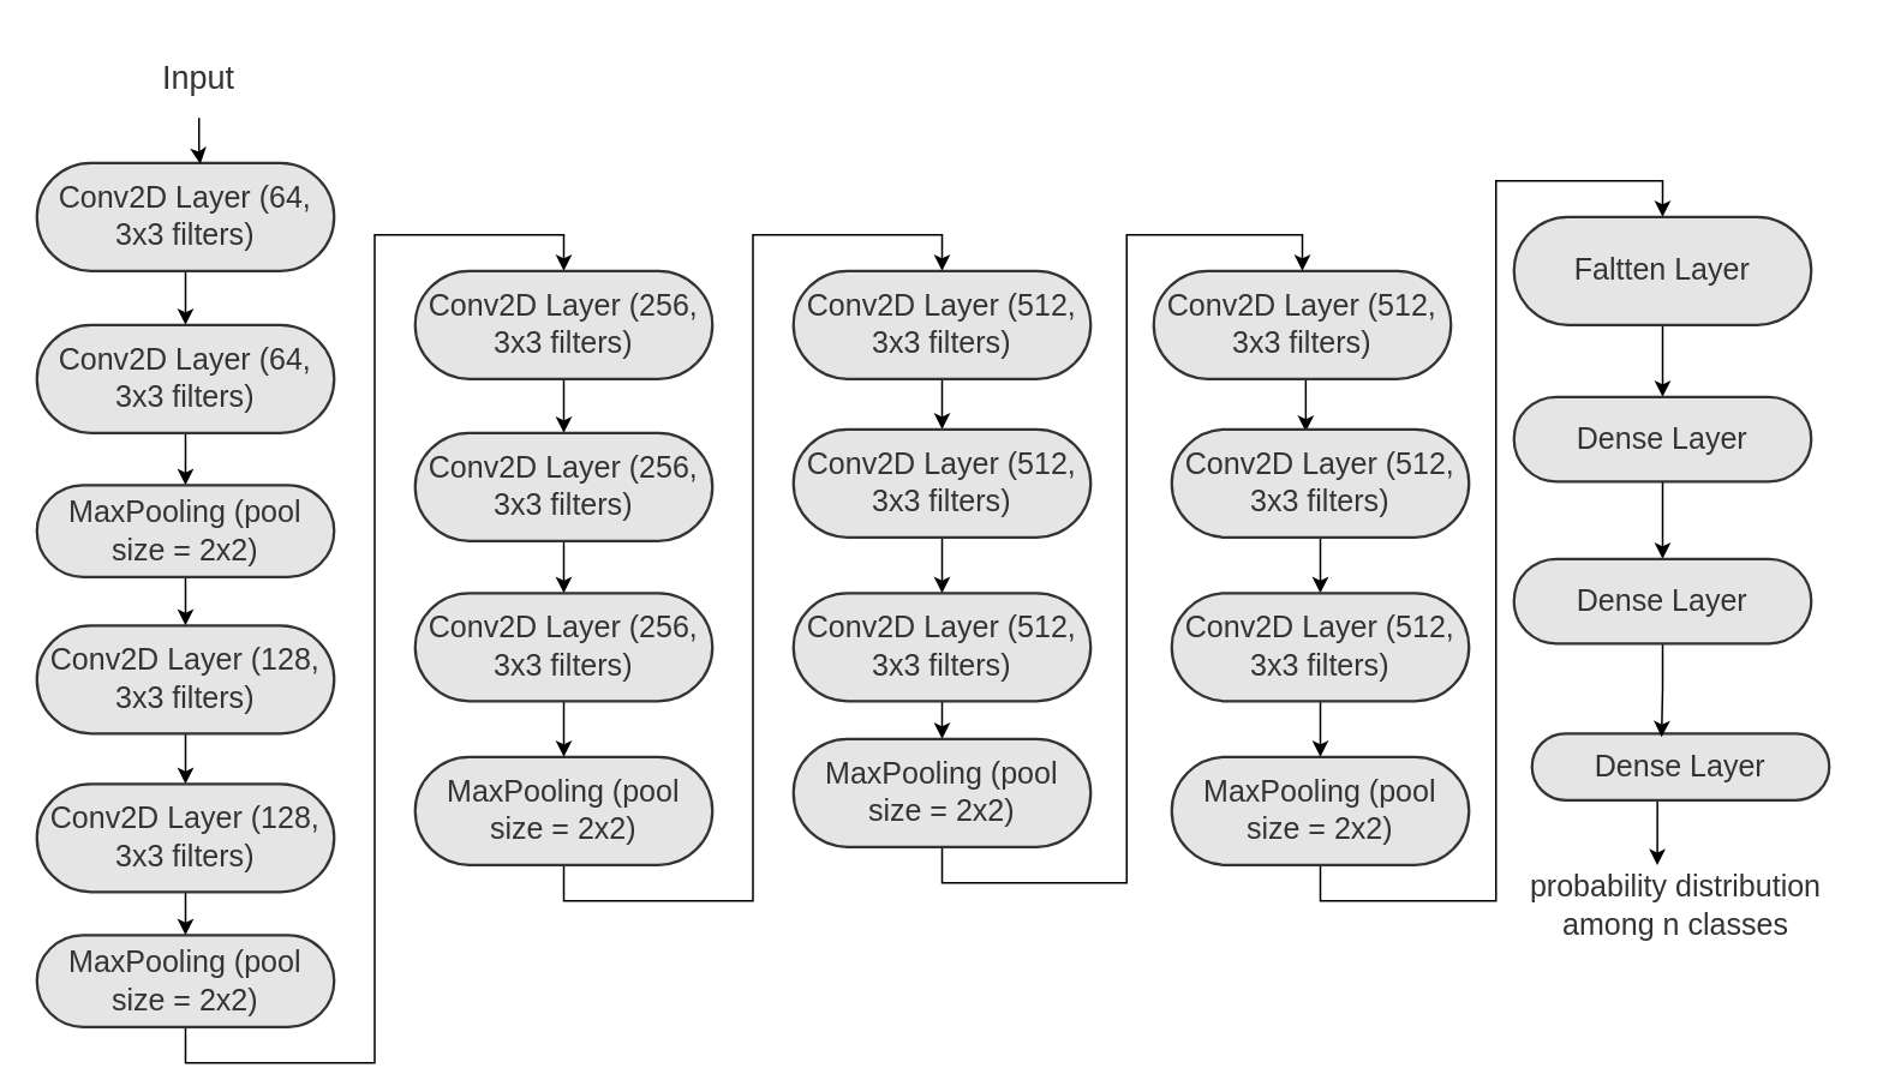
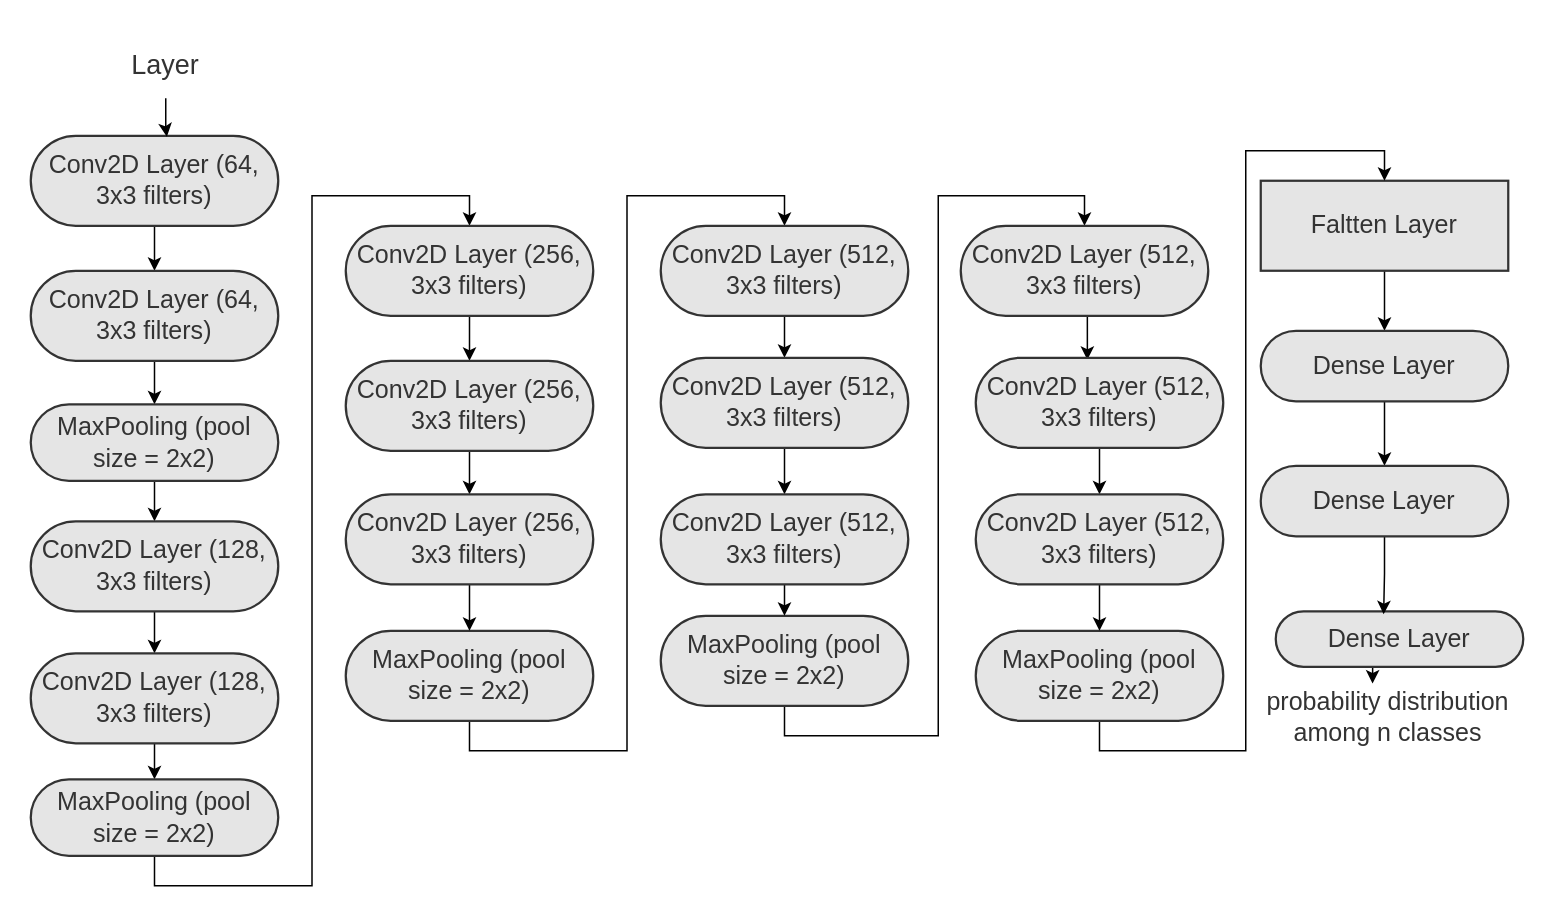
  <mxCell id="0" />
  <mxCell id="1" parent="0" />
  <mxCell id="2" style="edgeStyle=orthogonalEdgeStyle;rounded=0;orthogonalLoop=1;jettySize=auto;html=1;exitX=0.5;exitY=1;exitDx=0;exitDy=0;entryX=0.5;entryY=0;entryDx=0;entryDy=0;" edge="1" parent="1" source="3" target="5"><mxGeometry relative="1" as="geometry" /></mxCell>
  <mxCell id="3" value="Conv2D Layer      (64, 3x3 filters)         " style="html=1;overflow=block;blockSpacing=1;whiteSpace=wrap;rounded=1;arcSize=50;whiteSpace=wrap;fontSize=16.7;fontColor=#333333;spacing=3.8;strokeColor=#333333;strokeOpacity=100;fillOpacity=100;fillColor=#e5e5e5;strokeWidth=1.5;" vertex="1" parent="1"><mxGeometry x="20" y="90" width="165" height="60" as="geometry" /></mxCell>
  <mxCell id="4" style="edgeStyle=orthogonalEdgeStyle;rounded=0;orthogonalLoop=1;jettySize=auto;html=1;exitX=0.5;exitY=1;exitDx=0;exitDy=0;entryX=0.5;entryY=0;entryDx=0;entryDy=0;" edge="1" parent="1" source="5" target="7"><mxGeometry relative="1" as="geometry" /></mxCell>
  <mxCell id="5" value="Conv2D Layer      (64, 3x3 filters)         " style="html=1;overflow=block;blockSpacing=1;whiteSpace=wrap;rounded=1;arcSize=50;whiteSpace=wrap;fontSize=16.7;fontColor=#333333;spacing=3.8;strokeColor=#333333;strokeOpacity=100;fillOpacity=100;fillColor=#e5e5e5;strokeWidth=1.5;" vertex="1" parent="1"><mxGeometry x="20" y="180" width="165" height="60" as="geometry" /></mxCell>
  <mxCell id="6" style="edgeStyle=orthogonalEdgeStyle;rounded=0;orthogonalLoop=1;jettySize=auto;html=1;exitX=0.5;exitY=1;exitDx=0;exitDy=0;entryX=0.5;entryY=0;entryDx=0;entryDy=0;" edge="1" parent="1" source="7" target="9"><mxGeometry relative="1" as="geometry" /></mxCell>
  <mxCell id="7" value="MaxPooling      (pool size = 2x2)" style="html=1;overflow=block;blockSpacing=1;whiteSpace=wrap;rounded=1;arcSize=50;whiteSpace=wrap;fontSize=16.7;fontColor=#333333;spacing=3.8;strokeColor=#333333;strokeOpacity=100;fillOpacity=100;fillColor=#e5e5e5;strokeWidth=1.5;" vertex="1" parent="1"><mxGeometry x="20" y="269" width="165" height="51" as="geometry" /></mxCell>
  <mxCell id="8" style="edgeStyle=orthogonalEdgeStyle;rounded=0;orthogonalLoop=1;jettySize=auto;html=1;exitX=0.5;exitY=1;exitDx=0;exitDy=0;entryX=0.5;entryY=0;entryDx=0;entryDy=0;" edge="1" parent="1" source="9" target="11"><mxGeometry relative="1" as="geometry" /></mxCell>
  <mxCell id="9" value="Conv2D Layer      (128, 3x3 filters)         " style="html=1;overflow=block;blockSpacing=1;whiteSpace=wrap;rounded=1;arcSize=50;whiteSpace=wrap;fontSize=16.7;fontColor=#333333;spacing=3.8;strokeColor=#333333;strokeOpacity=100;fillOpacity=100;fillColor=#e5e5e5;strokeWidth=1.5;" vertex="1" parent="1"><mxGeometry x="20" y="347" width="165" height="60" as="geometry" /></mxCell>
  <mxCell id="10" style="edgeStyle=orthogonalEdgeStyle;rounded=0;orthogonalLoop=1;jettySize=auto;html=1;exitX=0.5;exitY=1;exitDx=0;exitDy=0;entryX=0.5;entryY=0;entryDx=0;entryDy=0;" edge="1" parent="1" source="11" target="13"><mxGeometry relative="1" as="geometry" /></mxCell>
  <mxCell id="11" value="Conv2D Layer      (128, 3x3 filters)         " style="html=1;overflow=block;blockSpacing=1;whiteSpace=wrap;rounded=1;arcSize=50;whiteSpace=wrap;fontSize=16.7;fontColor=#333333;spacing=3.8;strokeColor=#333333;strokeOpacity=100;fillOpacity=100;fillColor=#e5e5e5;strokeWidth=1.5;" vertex="1" parent="1"><mxGeometry x="20" y="435" width="165" height="60" as="geometry" /></mxCell>
  <mxCell id="12" style="edgeStyle=orthogonalEdgeStyle;rounded=0;orthogonalLoop=1;jettySize=auto;html=1;exitX=0.5;exitY=1;exitDx=0;exitDy=0;entryX=0.5;entryY=0;entryDx=0;entryDy=0;" edge="1" parent="1" source="13" target="15"><mxGeometry relative="1" as="geometry" /></mxCell>
  <mxCell id="13" value="MaxPooling      (pool size = 2x2)" style="html=1;overflow=block;blockSpacing=1;whiteSpace=wrap;rounded=1;arcSize=50;whiteSpace=wrap;fontSize=16.7;fontColor=#333333;spacing=3.8;strokeColor=#333333;strokeOpacity=100;fillOpacity=100;fillColor=#e5e5e5;strokeWidth=1.5;" vertex="1" parent="1"><mxGeometry x="20" y="519" width="165" height="51" as="geometry" /></mxCell>
  <mxCell id="14" style="edgeStyle=orthogonalEdgeStyle;rounded=0;orthogonalLoop=1;jettySize=auto;html=1;exitX=0.5;exitY=1;exitDx=0;exitDy=0;entryX=0.5;entryY=0;entryDx=0;entryDy=0;" edge="1" parent="1" source="15" target="17"><mxGeometry relative="1" as="geometry" /></mxCell>
  <mxCell id="15" value="Conv2D Layer      (256, 3x3 filters)         " style="html=1;overflow=block;blockSpacing=1;whiteSpace=wrap;rounded=1;arcSize=50;whiteSpace=wrap;fontSize=16.7;fontColor=#333333;spacing=3.8;strokeColor=#333333;strokeOpacity=100;fillOpacity=100;fillColor=#e5e5e5;strokeWidth=1.5;" vertex="1" parent="1"><mxGeometry x="230" y="150" width="165" height="60" as="geometry" /></mxCell>
  <mxCell id="16" style="edgeStyle=orthogonalEdgeStyle;rounded=0;orthogonalLoop=1;jettySize=auto;html=1;exitX=0.5;exitY=1;exitDx=0;exitDy=0;entryX=0.5;entryY=0;entryDx=0;entryDy=0;" edge="1" parent="1" source="17" target="21"><mxGeometry relative="1" as="geometry" /></mxCell>
  <mxCell id="17" value="Conv2D Layer      (256, 3x3 filters)         " style="html=1;overflow=block;blockSpacing=1;whiteSpace=wrap;rounded=1;arcSize=50;whiteSpace=wrap;fontSize=16.7;fontColor=#333333;spacing=3.8;strokeColor=#333333;strokeOpacity=100;fillOpacity=100;fillColor=#e5e5e5;strokeWidth=1.5;" vertex="1" parent="1"><mxGeometry x="230" y="240" width="165" height="60" as="geometry" /></mxCell>
  <mxCell id="18" style="edgeStyle=orthogonalEdgeStyle;rounded=0;orthogonalLoop=1;jettySize=auto;html=1;exitX=0.5;exitY=1;exitDx=0;exitDy=0;entryX=0.5;entryY=0;entryDx=0;entryDy=0;" edge="1" parent="1" source="19" target="23"><mxGeometry relative="1" as="geometry" /></mxCell>
  <mxCell id="19" value="MaxPooling      (pool size = 2x2)" style="html=1;overflow=block;blockSpacing=1;whiteSpace=wrap;rounded=1;arcSize=50;whiteSpace=wrap;fontSize=16.7;fontColor=#333333;spacing=3.8;strokeColor=#333333;strokeOpacity=100;fillOpacity=100;fillColor=#e5e5e5;strokeWidth=1.5;" vertex="1" parent="1"><mxGeometry x="230" y="420" width="165" height="60" as="geometry" /></mxCell>
  <mxCell id="20" style="edgeStyle=orthogonalEdgeStyle;rounded=0;orthogonalLoop=1;jettySize=auto;html=1;exitX=0.5;exitY=1;exitDx=0;exitDy=0;entryX=0.5;entryY=0;entryDx=0;entryDy=0;" edge="1" parent="1" source="21" target="19"><mxGeometry relative="1" as="geometry" /></mxCell>
  <mxCell id="21" value="Conv2D Layer      (256, 3x3 filters)         " style="html=1;overflow=block;blockSpacing=1;whiteSpace=wrap;rounded=1;arcSize=50;whiteSpace=wrap;fontSize=16.7;fontColor=#333333;spacing=3.8;strokeColor=#333333;strokeOpacity=100;fillOpacity=100;fillColor=#e5e5e5;strokeWidth=1.5;" vertex="1" parent="1"><mxGeometry x="230" y="329" width="165" height="60" as="geometry" /></mxCell>
  <mxCell id="22" style="edgeStyle=orthogonalEdgeStyle;rounded=0;orthogonalLoop=1;jettySize=auto;html=1;exitX=0.5;exitY=1;exitDx=0;exitDy=0;entryX=0.5;entryY=0;entryDx=0;entryDy=0;" edge="1" parent="1" source="23" target="25"><mxGeometry relative="1" as="geometry" /></mxCell>
  <mxCell id="23" value="Conv2D Layer      (512, 3x3 filters)         " style="html=1;overflow=block;blockSpacing=1;whiteSpace=wrap;rounded=1;arcSize=50;whiteSpace=wrap;fontSize=16.7;fontColor=#333333;spacing=3.8;strokeColor=#333333;strokeOpacity=100;fillOpacity=100;fillColor=#e5e5e5;strokeWidth=1.5;" vertex="1" parent="1"><mxGeometry x="440" y="150" width="165" height="60" as="geometry" /></mxCell>
  <mxCell id="24" style="edgeStyle=orthogonalEdgeStyle;rounded=0;orthogonalLoop=1;jettySize=auto;html=1;exitX=0.5;exitY=1;exitDx=0;exitDy=0;entryX=0.5;entryY=0;entryDx=0;entryDy=0;" edge="1" parent="1" source="25" target="29"><mxGeometry relative="1" as="geometry" /></mxCell>
  <mxCell id="25" value="Conv2D Layer      (512, 3x3 filters)         " style="html=1;overflow=block;blockSpacing=1;whiteSpace=wrap;rounded=1;arcSize=50;whiteSpace=wrap;fontSize=16.7;fontColor=#333333;spacing=3.8;strokeColor=#333333;strokeOpacity=100;fillOpacity=100;fillColor=#e5e5e5;strokeWidth=1.5;" vertex="1" parent="1"><mxGeometry x="440" y="238" width="165" height="60" as="geometry" /></mxCell>
  <mxCell id="26" style="edgeStyle=orthogonalEdgeStyle;rounded=0;orthogonalLoop=1;jettySize=auto;html=1;exitX=0.5;exitY=1;exitDx=0;exitDy=0;entryX=0.5;entryY=0;entryDx=0;entryDy=0;" edge="1" parent="1" source="27" target="38"><mxGeometry relative="1" as="geometry"><Array as="points"><mxPoint x="523" y="490" /><mxPoint x="625" y="490" /><mxPoint x="625" y="130" /><mxPoint x="723" y="130" /></Array></mxGeometry></mxCell>
  <mxCell id="27" value="MaxPooling      (pool size = 2x2)" style="html=1;overflow=block;blockSpacing=1;whiteSpace=wrap;rounded=1;arcSize=50;whiteSpace=wrap;fontSize=16.7;fontColor=#333333;spacing=3.8;strokeColor=#333333;strokeOpacity=100;fillOpacity=100;fillColor=#e5e5e5;strokeWidth=1.5;" vertex="1" parent="1"><mxGeometry x="440" y="410" width="165" height="60" as="geometry" /></mxCell>
  <mxCell id="28" style="edgeStyle=orthogonalEdgeStyle;rounded=0;orthogonalLoop=1;jettySize=auto;html=1;exitX=0.5;exitY=1;exitDx=0;exitDy=0;entryX=0.5;entryY=0;entryDx=0;entryDy=0;" edge="1" parent="1" source="29" target="27"><mxGeometry relative="1" as="geometry" /></mxCell>
  <mxCell id="29" value="Conv2D Layer      (512, 3x3 filters)         " style="html=1;overflow=block;blockSpacing=1;whiteSpace=wrap;rounded=1;arcSize=50;whiteSpace=wrap;fontSize=16.7;fontColor=#333333;spacing=3.8;strokeColor=#333333;strokeOpacity=100;fillOpacity=100;fillColor=#e5e5e5;strokeWidth=1.5;" vertex="1" parent="1"><mxGeometry x="440" y="329" width="165" height="60" as="geometry" /></mxCell>
- <mxCell id="30" value="probability distribution among n classes" style="html=1;overflow=block;blockSpacing=1;whiteSpace=wrap;strokeColor=none;fillColor=none;whiteSpace=wrap;fontSize=16.7;fontColor=#333333;spacing=0;strokeWidth=1.5;" vertex="1" parent="1"><mxGeometry x="840" y="480" width="180" height="45" as="geometry" /></mxCell>
+ <mxCell id="30" value="probability distribution among n classes" style="html=1;overflow=block;blockSpacing=1;whiteSpace=wrap;strokeColor=none;fillColor=none;whiteSpace=wrap;fontSize=16.7;fontColor=#333333;spacing=0;strokeWidth=1.5;" vertex="1" parent="1"><mxGeometry x="835" y="455" width="180" height="45" as="geometry" /></mxCell>
  <mxCell id="31" style="edgeStyle=orthogonalEdgeStyle;rounded=0;orthogonalLoop=1;jettySize=auto;html=1;exitX=0.5;exitY=1;exitDx=0;exitDy=0;" edge="1" parent="1" source="32" target="34"><mxGeometry relative="1" as="geometry" /></mxCell>
- <mxCell id="32" value="Faltten Layer" style="html=1;overflow=block;blockSpacing=1;whiteSpace=wrap;rounded=1;arcSize=50;whiteSpace=wrap;fontSize=16.7;fontColor=#333333;spacing=3.8;strokeColor=#333333;strokeOpacity=100;fillOpacity=100;fillColor=#e5e5e5;strokeWidth=1.5;" vertex="1" parent="1"><mxGeometry x="840" y="120" width="165" height="60" as="geometry" /></mxCell>
+ <mxCell id="32" value="Faltten Layer" style="html=1;overflow=block;blockSpacing=1;whiteSpace=wrap;arcSize=50;whiteSpace=wrap;fontSize=16.7;fontColor=#333333;spacing=3.8;strokeColor=#333333;strokeOpacity=100;fillOpacity=100;fillColor=#e5e5e5;strokeWidth=1.5;rounded=0;" vertex="1" parent="1"><mxGeometry x="840" y="120" width="165" height="60" as="geometry" /></mxCell>
  <mxCell id="33" style="edgeStyle=orthogonalEdgeStyle;rounded=0;orthogonalLoop=1;jettySize=auto;html=1;exitX=0.5;exitY=1;exitDx=0;exitDy=0;entryX=0.5;entryY=0;entryDx=0;entryDy=0;" edge="1" parent="1" source="34" target="46"><mxGeometry relative="1" as="geometry" /></mxCell>
  <mxCell id="34" value="Dense Layer " style="html=1;overflow=block;blockSpacing=1;whiteSpace=wrap;rounded=1;arcSize=50;whiteSpace=wrap;fontSize=16.7;fontColor=#333333;spacing=3.8;strokeColor=#333333;strokeOpacity=100;fillOpacity=100;fillColor=#e5e5e5;strokeWidth=1.5;" vertex="1" parent="1"><mxGeometry x="840" y="220" width="165" height="47" as="geometry" /></mxCell>
  <mxCell id="35" style="edgeStyle=orthogonalEdgeStyle;rounded=0;orthogonalLoop=1;jettySize=auto;html=1;exitX=0.5;exitY=1;exitDx=0;exitDy=0;entryX=0.442;entryY=0.004;entryDx=0;entryDy=0;entryPerimeter=0;" edge="1" parent="1" source="36" target="30"><mxGeometry relative="1" as="geometry" /></mxCell>
  <mxCell id="36" value="Dense Layer" style="html=1;overflow=block;blockSpacing=1;whiteSpace=wrap;rounded=1;arcSize=50;whiteSpace=wrap;fontSize=16.7;fontColor=#333333;spacing=3.8;strokeColor=#333333;strokeOpacity=100;fillOpacity=100;fillColor=#e5e5e5;strokeWidth=1.5;" vertex="1" parent="1"><mxGeometry x="850" y="407" width="165" height="37" as="geometry" /></mxCell>
  <mxCell id="37" style="edgeStyle=orthogonalEdgeStyle;rounded=0;orthogonalLoop=1;jettySize=auto;html=1;exitX=0.5;exitY=1;exitDx=0;exitDy=0;entryX=0.451;entryY=0.023;entryDx=0;entryDy=0;entryPerimeter=0;" edge="1" parent="1" source="38" target="40"><mxGeometry relative="1" as="geometry" /></mxCell>
  <mxCell id="38" value="Conv2D Layer      (512, 3x3 filters)         " style="html=1;overflow=block;blockSpacing=1;whiteSpace=wrap;rounded=1;arcSize=50;whiteSpace=wrap;fontSize=16.7;fontColor=#333333;spacing=3.8;strokeColor=#333333;strokeOpacity=100;fillOpacity=100;fillColor=#e5e5e5;strokeWidth=1.5;" vertex="1" parent="1"><mxGeometry x="640" y="150" width="165" height="60" as="geometry" /></mxCell>
  <mxCell id="39" style="edgeStyle=orthogonalEdgeStyle;rounded=0;orthogonalLoop=1;jettySize=auto;html=1;exitX=0.5;exitY=1;exitDx=0;exitDy=0;entryX=0.5;entryY=0;entryDx=0;entryDy=0;" edge="1" parent="1" source="40" target="44"><mxGeometry relative="1" as="geometry" /></mxCell>
  <mxCell id="40" value="Conv2D Layer      (512, 3x3 filters)         " style="html=1;overflow=block;blockSpacing=1;whiteSpace=wrap;rounded=1;arcSize=50;whiteSpace=wrap;fontSize=16.7;fontColor=#333333;spacing=3.8;strokeColor=#333333;strokeOpacity=100;fillOpacity=100;fillColor=#e5e5e5;strokeWidth=1.5;" vertex="1" parent="1"><mxGeometry x="650" y="238" width="165" height="60" as="geometry" /></mxCell>
  <mxCell id="41" style="edgeStyle=orthogonalEdgeStyle;rounded=0;orthogonalLoop=1;jettySize=auto;html=1;exitX=0.5;exitY=1;exitDx=0;exitDy=0;entryX=0.5;entryY=0;entryDx=0;entryDy=0;" edge="1" parent="1" source="42" target="32"><mxGeometry relative="1" as="geometry"><Array as="points"><mxPoint x="733" y="500" /><mxPoint x="830" y="500" /><mxPoint x="830" y="100" /><mxPoint x="923" y="100" /></Array></mxGeometry></mxCell>
  <mxCell id="42" value="MaxPooling      (pool size = 2x2)" style="html=1;overflow=block;blockSpacing=1;whiteSpace=wrap;rounded=1;arcSize=50;whiteSpace=wrap;fontSize=16.7;fontColor=#333333;spacing=3.8;strokeColor=#333333;strokeOpacity=100;fillOpacity=100;fillColor=#e5e5e5;strokeWidth=1.5;" vertex="1" parent="1"><mxGeometry x="650" y="420" width="165" height="60" as="geometry" /></mxCell>
  <mxCell id="43" style="edgeStyle=orthogonalEdgeStyle;rounded=0;orthogonalLoop=1;jettySize=auto;html=1;exitX=0.5;exitY=1;exitDx=0;exitDy=0;entryX=0.5;entryY=0;entryDx=0;entryDy=0;" edge="1" parent="1" source="44" target="42"><mxGeometry relative="1" as="geometry" /></mxCell>
  <mxCell id="44" value="Conv2D Layer      (512, 3x3 filters)         " style="html=1;overflow=block;blockSpacing=1;whiteSpace=wrap;rounded=1;arcSize=50;whiteSpace=wrap;fontSize=16.7;fontColor=#333333;spacing=3.8;strokeColor=#333333;strokeOpacity=100;fillOpacity=100;fillColor=#e5e5e5;strokeWidth=1.5;" vertex="1" parent="1"><mxGeometry x="650" y="329" width="165" height="60" as="geometry" /></mxCell>
  <mxCell id="45" style="edgeStyle=orthogonalEdgeStyle;rounded=0;orthogonalLoop=1;jettySize=auto;html=1;exitX=0.5;exitY=1;exitDx=0;exitDy=0;entryX=0.436;entryY=0.054;entryDx=0;entryDy=0;entryPerimeter=0;" edge="1" parent="1" source="46" target="36"><mxGeometry relative="1" as="geometry" /></mxCell>
  <mxCell id="46" value="Dense Layer " style="html=1;overflow=block;blockSpacing=1;whiteSpace=wrap;rounded=1;arcSize=50;whiteSpace=wrap;fontSize=16.7;fontColor=#333333;spacing=3.8;strokeColor=#333333;strokeOpacity=100;fillOpacity=100;fillColor=#e5e5e5;strokeWidth=1.5;" vertex="1" parent="1"><mxGeometry x="840" y="310" width="165" height="47" as="geometry" /></mxCell>
  <mxCell id="47" style="edgeStyle=orthogonalEdgeStyle;rounded=0;orthogonalLoop=1;jettySize=auto;html=1;entryX=0.55;entryY=0.01;entryDx=0;entryDy=0;entryPerimeter=0;" edge="1" parent="1" source="48" target="3"><mxGeometry relative="1" as="geometry" /></mxCell>
- <mxCell id="48" value="&lt;font style=&quot;font-size: 18px&quot;&gt;Input&lt;/font&gt;" style="html=1;overflow=block;blockSpacing=1;whiteSpace=wrap;strokeColor=none;fillColor=none;whiteSpace=wrap;fontSize=16.7;fontColor=#333333;spacing=0;strokeWidth=1.5;" vertex="1" parent="1"><mxGeometry x="20" y="20" width="180" height="45" as="geometry" /></mxCell>
+ <mxCell id="48" value="&lt;font style=&quot;font-size: 18px&quot;&gt;Layer&lt;/font&gt;" style="html=1;overflow=block;blockSpacing=1;whiteSpace=wrap;strokeColor=none;fillColor=none;whiteSpace=wrap;fontSize=16.7;fontColor=#333333;spacing=0;strokeWidth=1.5;" vertex="1" parent="1"><mxGeometry x="20" y="20" width="180" height="45" as="geometry" /></mxCell>
